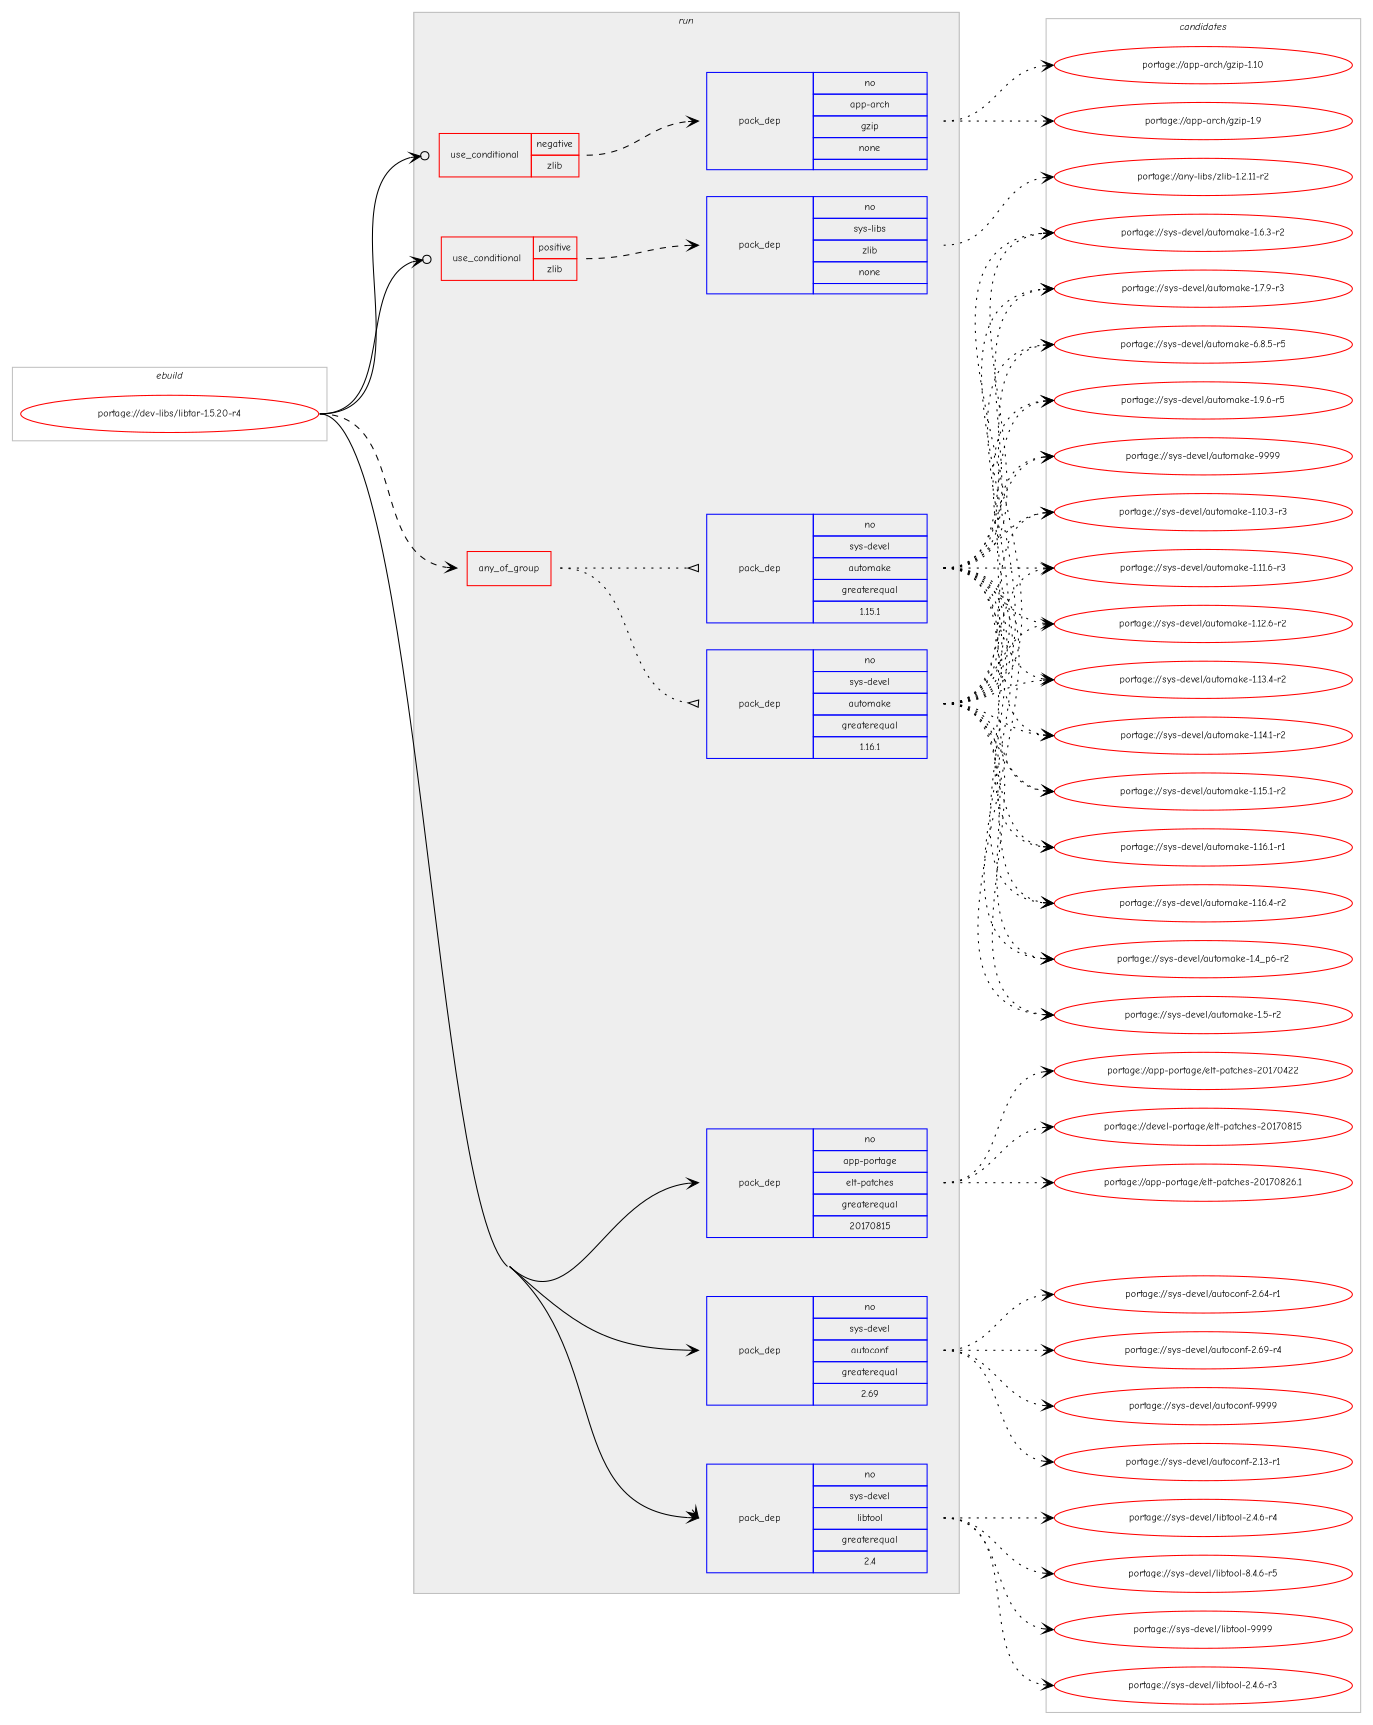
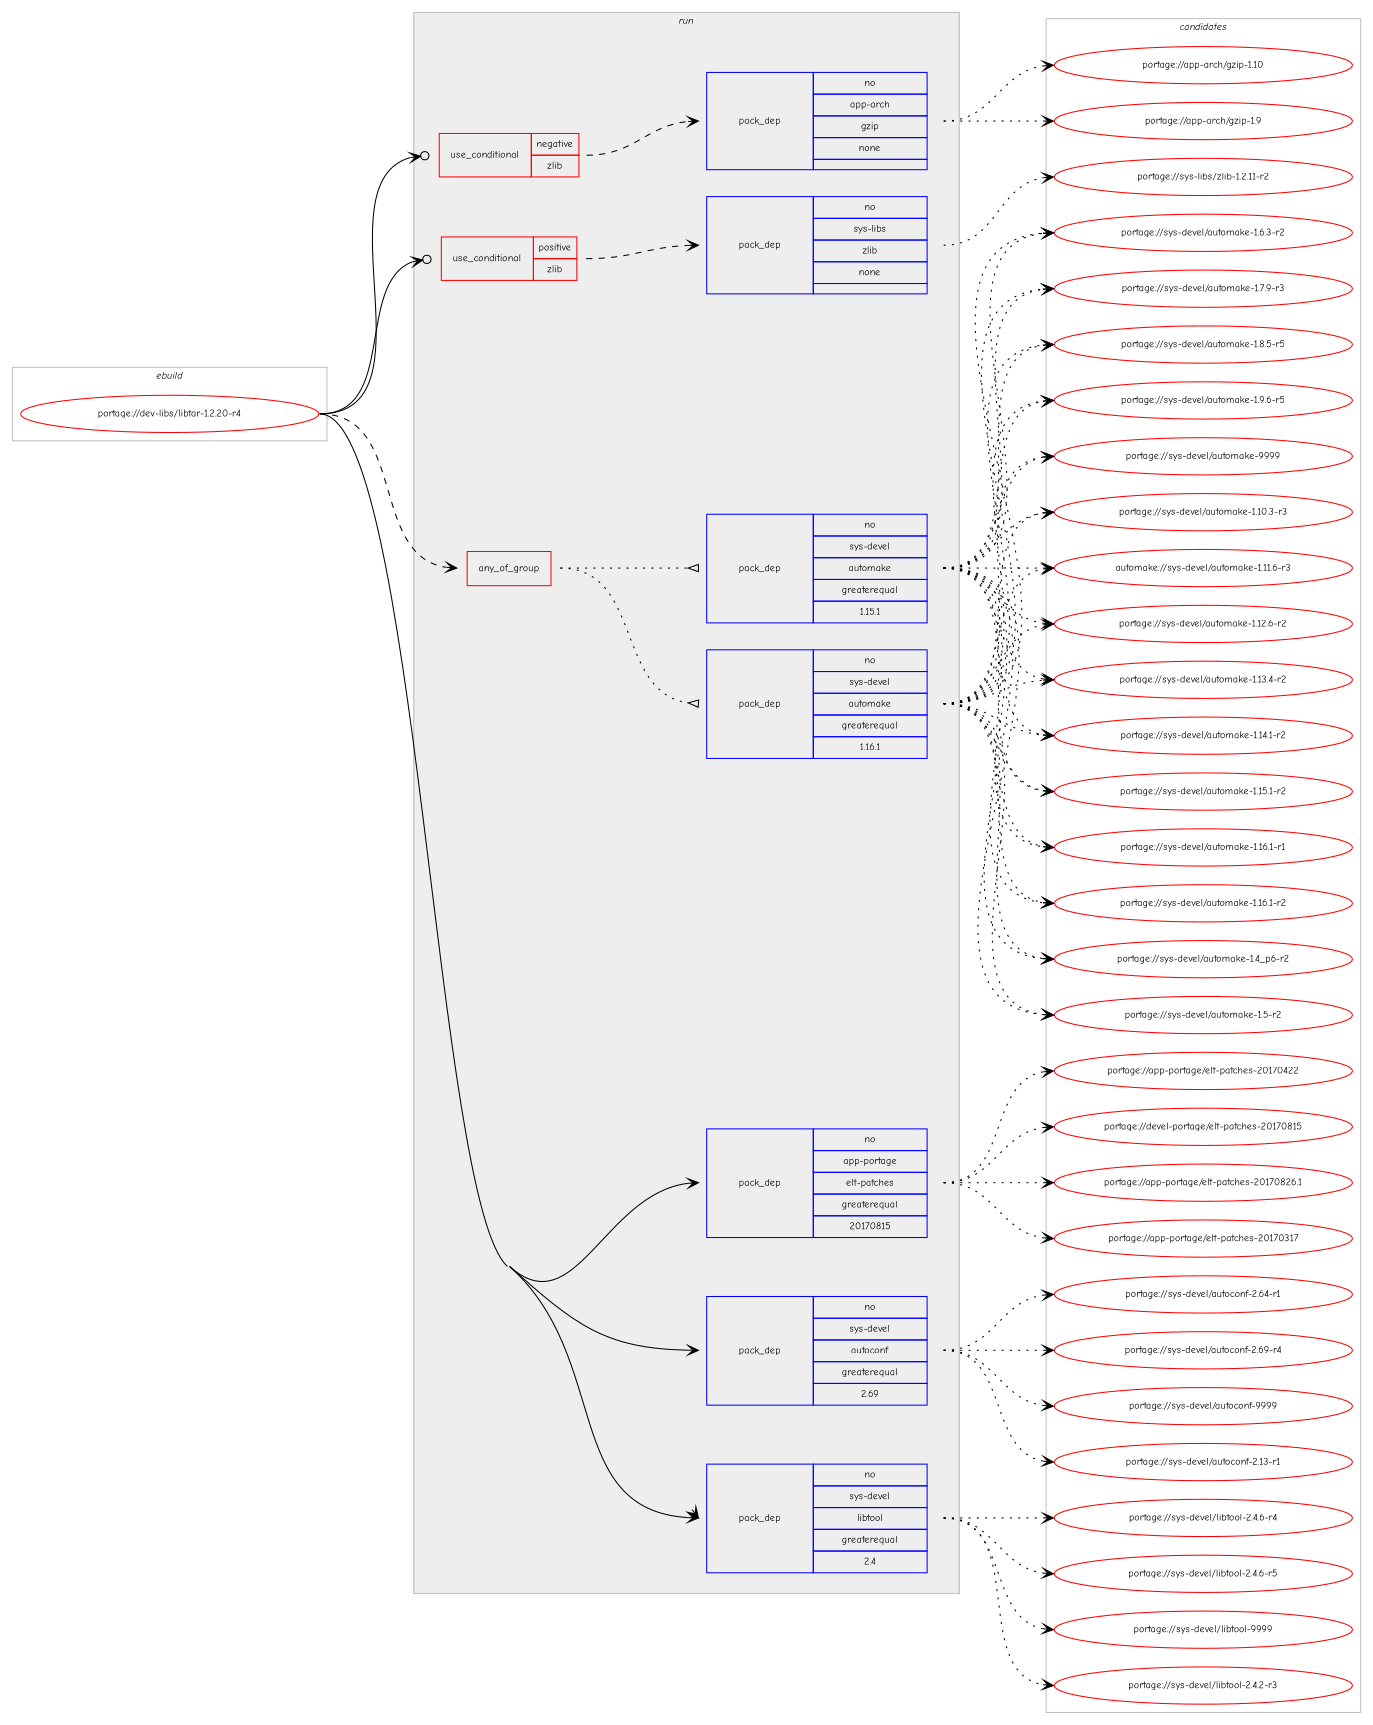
  digraph {
    compound=true
    concentrate=true
    fontname="Comic Neue"
    fontsize=10
    newrank=true
    rankdir=LR
    ranksep=1.5
    node [color=red fontname="Comic Neue" fontsize=10]
    edge [arrowhead=vee fontname="Comic Neue" headport=w style=dotted tailport=e weight=100]
-   n1 [label="portage://dev-libs/libtar-1.5.20-r4" width=4]
+   n1 [label="portage://dev-libs/libtar-1.2.20-r4" width=4]
    n2 [color=blue label=<<TABLE BORDER="0" CELLBORDER="1" CELLSPACING="0" CELLPADDING="4" WIDTH="220"><TR><TD ROWSPAN="6" CELLPADDING="30">pack_dep</TD></TR><TR><TD WIDTH="110">no</TD></TR><TR><TD>sys-devel</TD></TR><TR><TD>automake</TD></TR><TR><TD>greaterequal</TD></TR><TR><TD>1.16.1</TD></TR></TABLE>> shape=none]
    n3 [color=blue label=<<TABLE BORDER="0" CELLBORDER="1" CELLSPACING="0" CELLPADDING="4" WIDTH="220"><TR><TD ROWSPAN="6" CELLPADDING="30">pack_dep</TD></TR><TR><TD WIDTH="110">no</TD></TR><TR><TD>sys-devel</TD></TR><TR><TD>automake</TD></TR><TR><TD>greaterequal</TD></TR><TR><TD>1.15.1</TD></TR></TABLE>> shape=none]
    n4 [label=<<TABLE BORDER="0" CELLBORDER="1" CELLSPACING="0" CELLPADDING="4"><TR><TD CELLPADDING="10">any_of_group</TD></TR></TABLE>> shape=none]
    n5 [color=blue label=<<TABLE BORDER="0" CELLBORDER="1" CELLSPACING="0" CELLPADDING="4" WIDTH="220"><TR><TD ROWSPAN="6" CELLPADDING="30">pack_dep</TD></TR><TR><TD WIDTH="110">no</TD></TR><TR><TD>app-portage</TD></TR><TR><TD>elt-patches</TD></TR><TR><TD>greaterequal</TD></TR><TR><TD>20170815</TD></TR></TABLE>> shape=none]
    n6 [color=blue label=<<TABLE BORDER="0" CELLBORDER="1" CELLSPACING="0" CELLPADDING="4" WIDTH="220"><TR><TD ROWSPAN="6" CELLPADDING="30">pack_dep</TD></TR><TR><TD WIDTH="110">no</TD></TR><TR><TD>sys-devel</TD></TR><TR><TD>autoconf</TD></TR><TR><TD>greaterequal</TD></TR><TR><TD>2.69</TD></TR></TABLE>> shape=none]
    n7 [color=blue label=<<TABLE BORDER="0" CELLBORDER="1" CELLSPACING="0" CELLPADDING="4" WIDTH="220"><TR><TD ROWSPAN="6" CELLPADDING="30">pack_dep</TD></TR><TR><TD WIDTH="110">no</TD></TR><TR><TD>sys-devel</TD></TR><TR><TD>libtool</TD></TR><TR><TD>greaterequal</TD></TR><TR><TD>2.4</TD></TR></TABLE>> shape=none]
    n8 [color=blue label=<<TABLE BORDER="0" CELLBORDER="1" CELLSPACING="0" CELLPADDING="4" WIDTH="220"><TR><TD ROWSPAN="6" CELLPADDING="30">pack_dep</TD></TR><TR><TD WIDTH="110">no</TD></TR><TR><TD>app-arch</TD></TR><TR><TD>gzip</TD></TR><TR><TD>none</TD></TR><TR><TD></TD></TR></TABLE>> shape=none]
    n9 [label=<<TABLE BORDER="0" CELLBORDER="1" CELLSPACING="0" CELLPADDING="4"><TR><TD ROWSPAN="3" CELLPADDING="10">use_conditional</TD></TR><TR><TD>negative</TD></TR><TR><TD>zlib</TD></TR></TABLE>> shape=none]
    n10 [color=blue label=<<TABLE BORDER="0" CELLBORDER="1" CELLSPACING="0" CELLPADDING="4" WIDTH="220"><TR><TD ROWSPAN="6" CELLPADDING="30">pack_dep</TD></TR><TR><TD WIDTH="110">no</TD></TR><TR><TD>sys-libs</TD></TR><TR><TD>zlib</TD></TR><TR><TD>none</TD></TR><TR><TD></TD></TR></TABLE>> shape=none]
    n11 [label=<<TABLE BORDER="0" CELLBORDER="1" CELLSPACING="0" CELLPADDING="4"><TR><TD ROWSPAN="3" CELLPADDING="10">use_conditional</TD></TR><TR><TD>positive</TD></TR><TR><TD>zlib</TD></TR></TABLE>> shape=none]
    n12 [label="portage://sys-devel/automake-1.10.3-r3" width=4]
-   n13 [label="portage://sys-devel/automake-1.11.6-r3" width=4]
+   n13 [label="automake://sys-devel/automake-1.11.6-r3" width=4]
    n14 [label="portage://sys-devel/automake-1.12.6-r2" width=4]
    n15 [label="portage://sys-devel/automake-1.13.4-r2" width=4]
    n16 [label="portage://sys-devel/automake-1.14.1-r2" width=4]
    n17 [label="portage://sys-devel/automake-1.15.1-r2" width=4]
    n18 [label="portage://sys-devel/automake-1.16.1-r1" width=4]
-   n19 [label="portage://sys-devel/automake-1.16.4-r2" width=4]
+   n19 [label="portage://sys-devel/automake-1.16.1-r2" width=4]
    n20 [label="portage://sys-devel/automake-1.4_p6-r2" width=4]
    n21 [label="portage://sys-devel/automake-1.5-r2" width=4]
    n22 [label="portage://sys-devel/automake-1.6.3-r2" width=4]
    n23 [label="portage://sys-devel/automake-1.7.9-r3" width=4]
-   n24 [label="portage://sys-devel/automake-6.8.5-r5" width=4]
+   n24 [label="portage://sys-devel/automake-1.8.5-r5" width=4]
    n25 [label="portage://sys-devel/automake-1.9.6-r5" width=4]
    n26 [label="portage://sys-devel/automake-9999" width=4]
+   n27 [label="portage://app-portage/elt-patches-20170317" width=4]
    n28 [label="portage://app-portage/elt-patches-20170422" width=4]
    n29 [label="portage://devel-portage/elt-patches-20170815" width=4]
    n30 [label="portage://app-portage/elt-patches-20170826.1" width=4]
    n31 [label="portage://sys-devel/autoconf-2.13-r1" width=4]
    n32 [label="portage://sys-devel/autoconf-2.64-r1" width=4]
    n33 [label="portage://sys-devel/autoconf-2.69-r4" width=4]
    n34 [label="portage://sys-devel/autoconf-9999" width=4]
-   n35 [label="portage://sys-devel/libtool-2.4.6-r3" width=4]
+   n35 [label="portage://sys-devel/libtool-2.4.2-r3" width=4]
    n36 [label="portage://sys-devel/libtool-2.4.6-r4" width=4]
-   n37 [label="portage://sys-devel/libtool-8.4.6-r5" width=4]
+   n37 [label="portage://sys-devel/libtool-2.4.6-r5" width=4]
    n38 [label="portage://sys-devel/libtool-9999" width=4]
    n39 [label="portage://app-arch/gzip-1.10" width=4]
    n40 [label="portage://app-arch/gzip-1.9" width=4]
-   n41 [label="portage://any-libs/zlib-1.2.11-r2" width=4]
+   n41 [label="portage://sys-libs/zlib-1.2.11-r2" width=4]
    subgraph cluster_1 {
      color=gray
      label=<<i>ebuild</i>>
      rank=same
      n1
    }
    subgraph cluster_2 {
      color=gray
      label=<<i>dependencies</i>>
      subgraph cluster_3 {
        color=gray
        fillcolor="#eeeeee"
        label=<<i>compile</i>>
        style=filled
        subgraph sub_4 {
          color=gray
          fillcolor="#eeeeee"
          label=<<i>compile</i>>
          style=filled
          n4
          subgraph sub_5 {
            color=gray
            fillcolor="#eeeeee"
            label=<<i>compile</i>>
            style=filled
            n2
          }
          subgraph sub_6 {
            color=gray
            fillcolor="#eeeeee"
            label=<<i>compile</i>>
            style=filled
            n3
          }
        }
        subgraph sub_7 {
          color=gray
          fillcolor="#eeeeee"
          label=<<i>compile</i>>
          style=filled
          n5
        }
        subgraph sub_8 {
          color=gray
          fillcolor="#eeeeee"
          label=<<i>compile</i>>
          style=filled
          n6
        }
        subgraph sub_9 {
          color=gray
          fillcolor="#eeeeee"
          label=<<i>compile</i>>
          style=filled
          n7
        }
      }
      subgraph cluster_10 {
        color=gray
        fillcolor="#eeeeee"
        label=<<i>compile and run</i>>
        style=filled
        subgraph sub_11 {
          color=gray
          fillcolor="#eeeeee"
          label=<<i>compile and run</i>>
          style=filled
          n9
          subgraph sub_12 {
            color=gray
            fillcolor="#eeeeee"
            label=<<i>compile and run</i>>
            style=filled
            n8
          }
        }
        subgraph sub_13 {
          color=gray
          fillcolor="#eeeeee"
          label=<<i>compile and run</i>>
          style=filled
          n11
          subgraph sub_14 {
            color=gray
            fillcolor="#eeeeee"
            label=<<i>compile and run</i>>
            style=filled
            n10
          }
        }
      }
      subgraph cluster_15 {
        color=gray
        fillcolor="#eeeeee"
        label=<<i>run</i>>
        style=filled
      }
    }
    subgraph cluster_16 {
      color=gray
      label=<<i>candidates</i>>
      rank=same
      subgraph sub_17 {
        color=black
        label=<<i>candidates</i>>
        nodesep=1
        rank=same
        n12
        n13
        n14
        n15
        n16
        n17
        n18
        n19
        n20
        n21
        n22
        n23
        n24
        n25
        n26
      }
      subgraph sub_18 {
        color=black
        label=<<i>candidates</i>>
        nodesep=1
        rank=same
        n12
        n13
        n14
        n15
        n16
        n17
        n18
        n19
        n20
        n21
        n22
        n23
        n24
        n25
        n26
      }
      subgraph sub_19 {
        color=black
        label=<<i>candidates</i>>
        nodesep=1
        rank=same
+       n27
        n28
        n29
        n30
      }
      subgraph sub_20 {
        color=black
        label=<<i>candidates</i>>
        nodesep=1
        rank=same
        n31
        n32
        n33
        n34
      }
      subgraph sub_21 {
        color=black
        label=<<i>candidates</i>>
        nodesep=1
        rank=same
        n35
        n36
        n37
        n38
      }
      subgraph sub_22 {
        color=black
        label=<<i>candidates</i>>
        nodesep=1
        rank=same
        n39
        n40
      }
      subgraph sub_23 {
        color=black
        label=<<i>candidates</i>>
        nodesep=1
        rank=same
        n41
      }
    }
    n1 -> n4 [style=dashed weight=20]
    n1 -> n5 [style=solid weight=20]
    n1 -> n6 [style=solid weight=20]
    n1 -> n7 [style=solid weight=20]
    n1 -> n9 [arrowhead=odotvee style=solid weight=20]
    n1 -> n11 [arrowhead=odotvee style=solid weight=20]
    n2 -> n12
    n2 -> n13
    n2 -> n14
    n2 -> n15
    n2 -> n16
    n2 -> n17
    n2 -> n18
    n2 -> n19
    n2 -> n20
    n2 -> n21
    n2 -> n22
    n2 -> n23
    n2 -> n24
    n2 -> n25
    n2 -> n26
    n3 -> n12
    n3 -> n13
    n3 -> n14
    n3 -> n15
    n3 -> n16
    n3 -> n17
    n3 -> n18
    n3 -> n19
    n3 -> n20
    n3 -> n21
    n3 -> n22
    n3 -> n23
    n3 -> n24
    n3 -> n25
    n3 -> n26
    n4 -> n2 [arrowhead=oinv weight=20]
    n4 -> n3 [arrowhead=oinv weight=20]
+   n5 -> n27
    n5 -> n28
    n5 -> n29
    n5 -> n30
    n6 -> n31
    n6 -> n32
    n6 -> n33
    n6 -> n34
    n7 -> n35
    n7 -> n36
    n7 -> n37
    n7 -> n38
    n8 -> n39
    n8 -> n40
    n9 -> n8 [style=dashed weight=20]
    n10 -> n41
    n11 -> n10 [style=dashed weight=20]
  }
